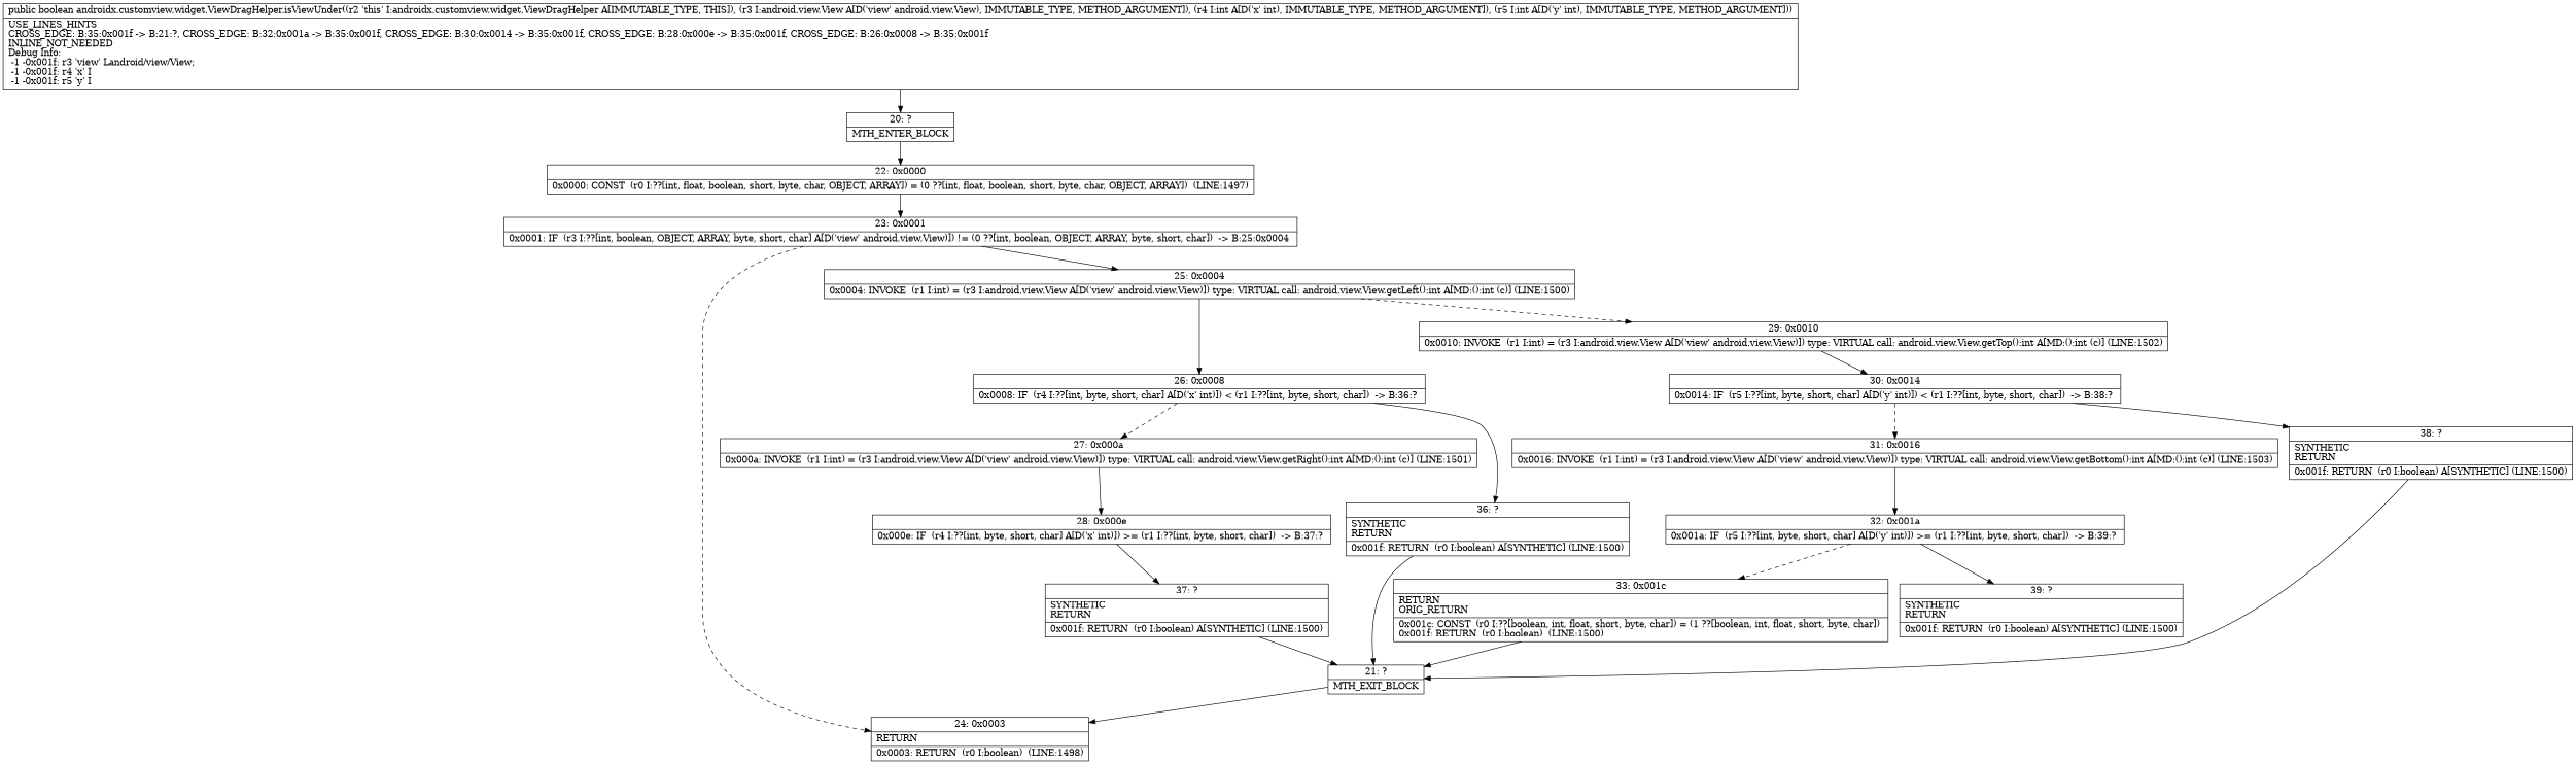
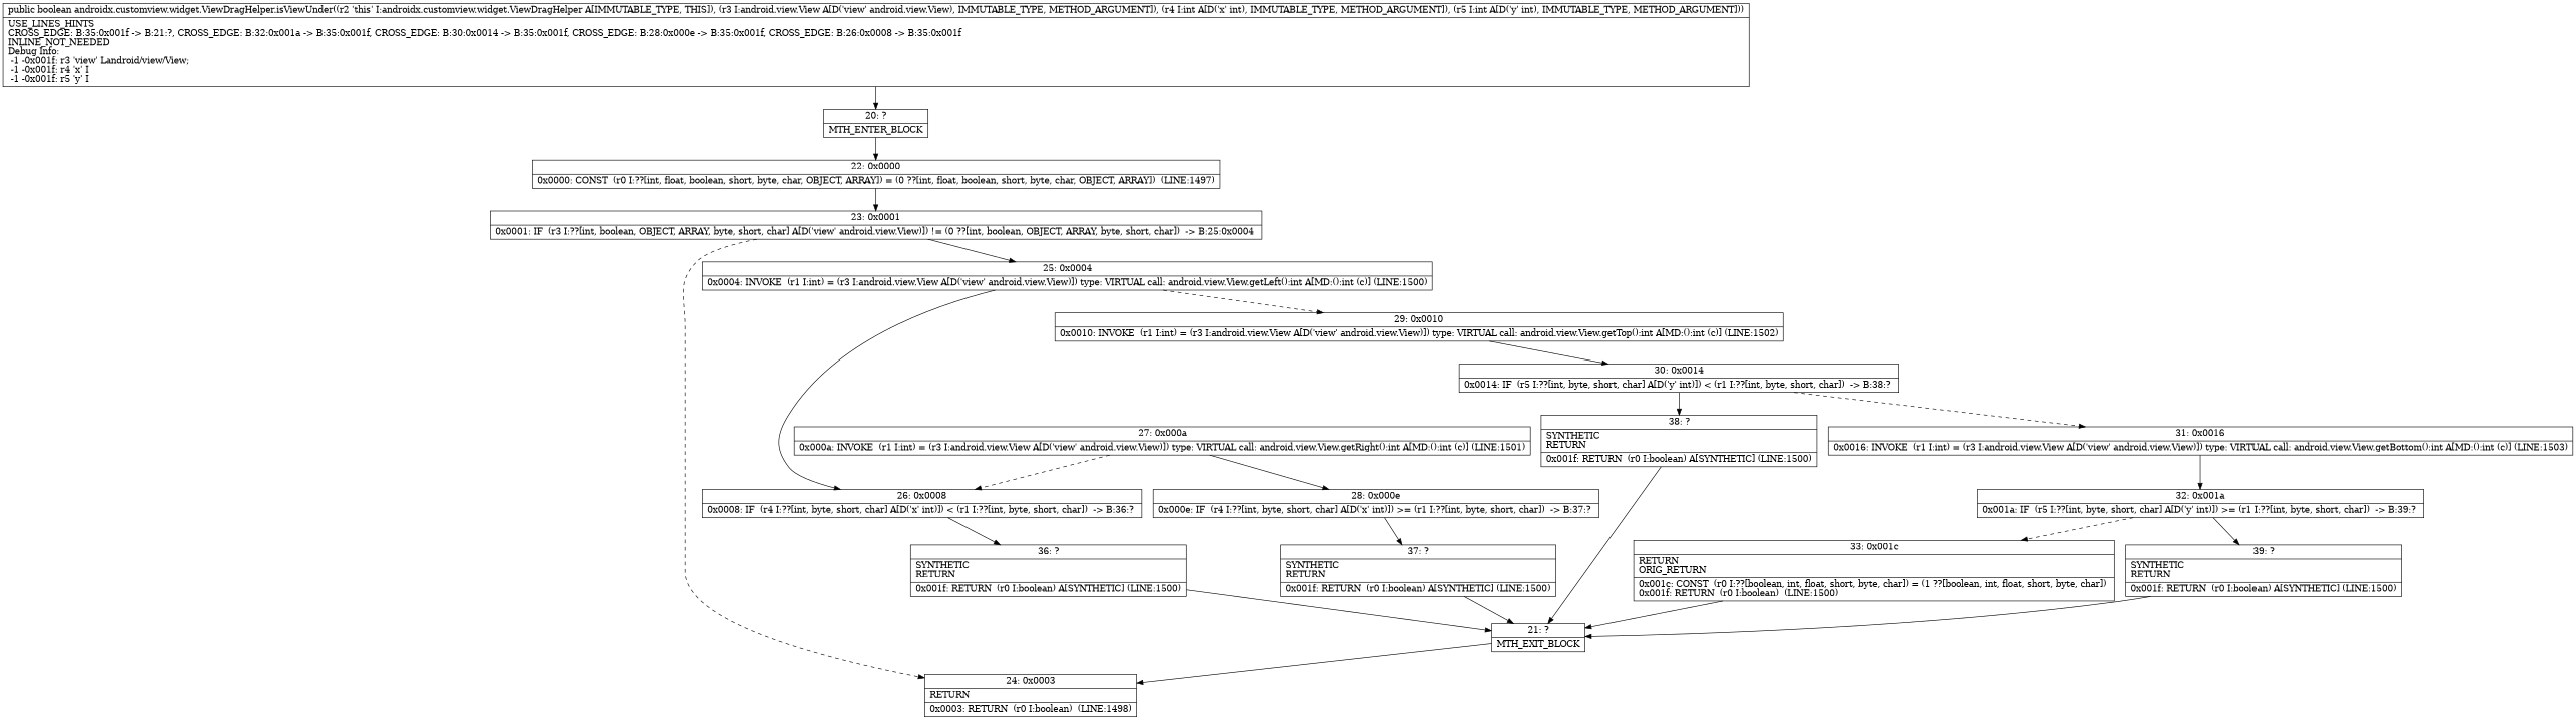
  digraph {
    node [shape=record]
    n1 [label="{20\:\ ?|MTH_ENTER_BLOCK\l}"]
    n2 [label="{22\:\ 0x0000|0x0000: CONST  (r0 I:??[int, float, boolean, short, byte, char, OBJECT, ARRAY]) = (0 ??[int, float, boolean, short, byte, char, OBJECT, ARRAY])  (LINE:1497)\l}"]
    n3 [label="{23\:\ 0x0001|0x0001: IF  (r3 I:??[int, boolean, OBJECT, ARRAY, byte, short, char] A[D('view' android.view.View)]) != (0 ??[int, boolean, OBJECT, ARRAY, byte, short, char])  \-\> B:25:0x0004 \l}"]
    n4 [label="{24\:\ 0x0003|RETURN\l|0x0003: RETURN  (r0 I:boolean)  (LINE:1498)\l}"]
    n5 [label="{25\:\ 0x0004|0x0004: INVOKE  (r1 I:int) = (r3 I:android.view.View A[D('view' android.view.View)]) type: VIRTUAL call: android.view.View.getLeft():int A[MD:():int (c)] (LINE:1500)\l}"]
    n6 [label="{26\:\ 0x0008|0x0008: IF  (r4 I:??[int, byte, short, char] A[D('x' int)]) \< (r1 I:??[int, byte, short, char])  \-\> B:36:? \l}"]
    n7 [label="{29\:\ 0x0010|0x0010: INVOKE  (r1 I:int) = (r3 I:android.view.View A[D('view' android.view.View)]) type: VIRTUAL call: android.view.View.getTop():int A[MD:():int (c)] (LINE:1502)\l}"]
    n8 [label="{21\:\ ?|MTH_EXIT_BLOCK\l}"]
    n9 [label="{27\:\ 0x000a|0x000a: INVOKE  (r1 I:int) = (r3 I:android.view.View A[D('view' android.view.View)]) type: VIRTUAL call: android.view.View.getRight():int A[MD:():int (c)] (LINE:1501)\l}"]
    n10 [label="{36\:\ ?|SYNTHETIC\lRETURN\l|0x001f: RETURN  (r0 I:boolean) A[SYNTHETIC] (LINE:1500)\l}"]
    n11 [label="{28\:\ 0x000e|0x000e: IF  (r4 I:??[int, byte, short, char] A[D('x' int)]) \>= (r1 I:??[int, byte, short, char])  \-\> B:37:? \l}"]
    n12 [label="{37\:\ ?|SYNTHETIC\lRETURN\l|0x001f: RETURN  (r0 I:boolean) A[SYNTHETIC] (LINE:1500)\l}"]
    n13 [label="{30\:\ 0x0014|0x0014: IF  (r5 I:??[int, byte, short, char] A[D('y' int)]) \< (r1 I:??[int, byte, short, char])  \-\> B:38:? \l}"]
    n14 [label="{31\:\ 0x0016|0x0016: INVOKE  (r1 I:int) = (r3 I:android.view.View A[D('view' android.view.View)]) type: VIRTUAL call: android.view.View.getBottom():int A[MD:():int (c)] (LINE:1503)\l}"]
    n15 [label="{38\:\ ?|SYNTHETIC\lRETURN\l|0x001f: RETURN  (r0 I:boolean) A[SYNTHETIC] (LINE:1500)\l}"]
    n16 [label="{32\:\ 0x001a|0x001a: IF  (r5 I:??[int, byte, short, char] A[D('y' int)]) \>= (r1 I:??[int, byte, short, char])  \-\> B:39:? \l}"]
    n17 [label="{33\:\ 0x001c|RETURN\lORIG_RETURN\l|0x001c: CONST  (r0 I:??[boolean, int, float, short, byte, char]) = (1 ??[boolean, int, float, short, byte, char]) \l0x001f: RETURN  (r0 I:boolean)  (LINE:1500)\l}"]
    n18 [label="{39\:\ ?|SYNTHETIC\lRETURN\l|0x001f: RETURN  (r0 I:boolean) A[SYNTHETIC] (LINE:1500)\l}"]
    n19 [label="{public boolean androidx.customview.widget.ViewDragHelper.isViewUnder((r2 'this' I:androidx.customview.widget.ViewDragHelper A[IMMUTABLE_TYPE, THIS]), (r3 I:android.view.View A[D('view' android.view.View), IMMUTABLE_TYPE, METHOD_ARGUMENT]), (r4 I:int A[D('x' int), IMMUTABLE_TYPE, METHOD_ARGUMENT]), (r5 I:int A[D('y' int), IMMUTABLE_TYPE, METHOD_ARGUMENT]))  | USE_LINES_HINTS\lCROSS_EDGE: B:35:0x001f \-\> B:21:?, CROSS_EDGE: B:32:0x001a \-\> B:35:0x001f, CROSS_EDGE: B:30:0x0014 \-\> B:35:0x001f, CROSS_EDGE: B:28:0x000e \-\> B:35:0x001f, CROSS_EDGE: B:26:0x0008 \-\> B:35:0x001f\lINLINE_NOT_NEEDED\lDebug Info:\l  \-1 \-0x001f: r3 'view' Landroid\/view\/View;\l  \-1 \-0x001f: r4 'x' I\l  \-1 \-0x001f: r5 'y' I\l}"]
    n1 -> n2
    n2 -> n3
    n3 -> n4 [style=dashed]
    n3 -> n5
    n5 -> n6
    n5 -> n7 [style=dashed]
-   n6 -> n9 [style=dashed]
+   n9 -> n6 [style=dashed]
    n6 -> n10
    n7 -> n13
    n8 -> n4
    n9 -> n11
    n10 -> n8
    n11 -> n12
    n12 -> n8
    n13 -> n14 [style=dashed]
    n13 -> n15
    n14 -> n16
    n15 -> n8
    n16 -> n17 [style=dashed]
    n16 -> n18
    n17 -> n8
+   n18 -> n8
    n19 -> n1
  }
